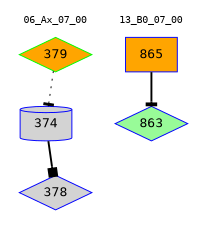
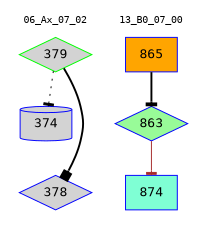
  digraph {
    fontname="DejaVu Sans Mono"
    node [color=blue fillcolor=orange fontname="DejaVu Sans Mono" shape=diamond style=filled]
    edge [arrowhead=tee color=black fontname="DejaVu Sans Mono" style=bold]
-   n1 [color=green label=379]
+   n1 [color=green fillcolor=lightgrey label=379]
    n2 [fillcolor=lightgrey label=374 shape=cylinder]
    n3 [fillcolor=lightgrey label=378]
    n4 [label=865 shape=box]
    n5 [fillcolor=palegreen label=863]
+   n6 [fillcolor=aquamarine label=874 shape=box]
    subgraph cluster_1 {
      color=white
      fontsize=10
-     label="06_Ax_07_00"
+     label="06_Ax_07_02"
      n1
      n2
      n3
    }
    subgraph cluster_2 {
      color=white
      fontsize=10
      label="13_B0_07_00"
      n4
      n5
+     n6
    }
    n1 -> n2 [style=dotted]
-   n2 -> n3 [arrowhead=box]
+   n1 -> n3 [arrowhead=box]
    n4 -> n5
+   n5 -> n6 [color=brown style=solid]
  }
